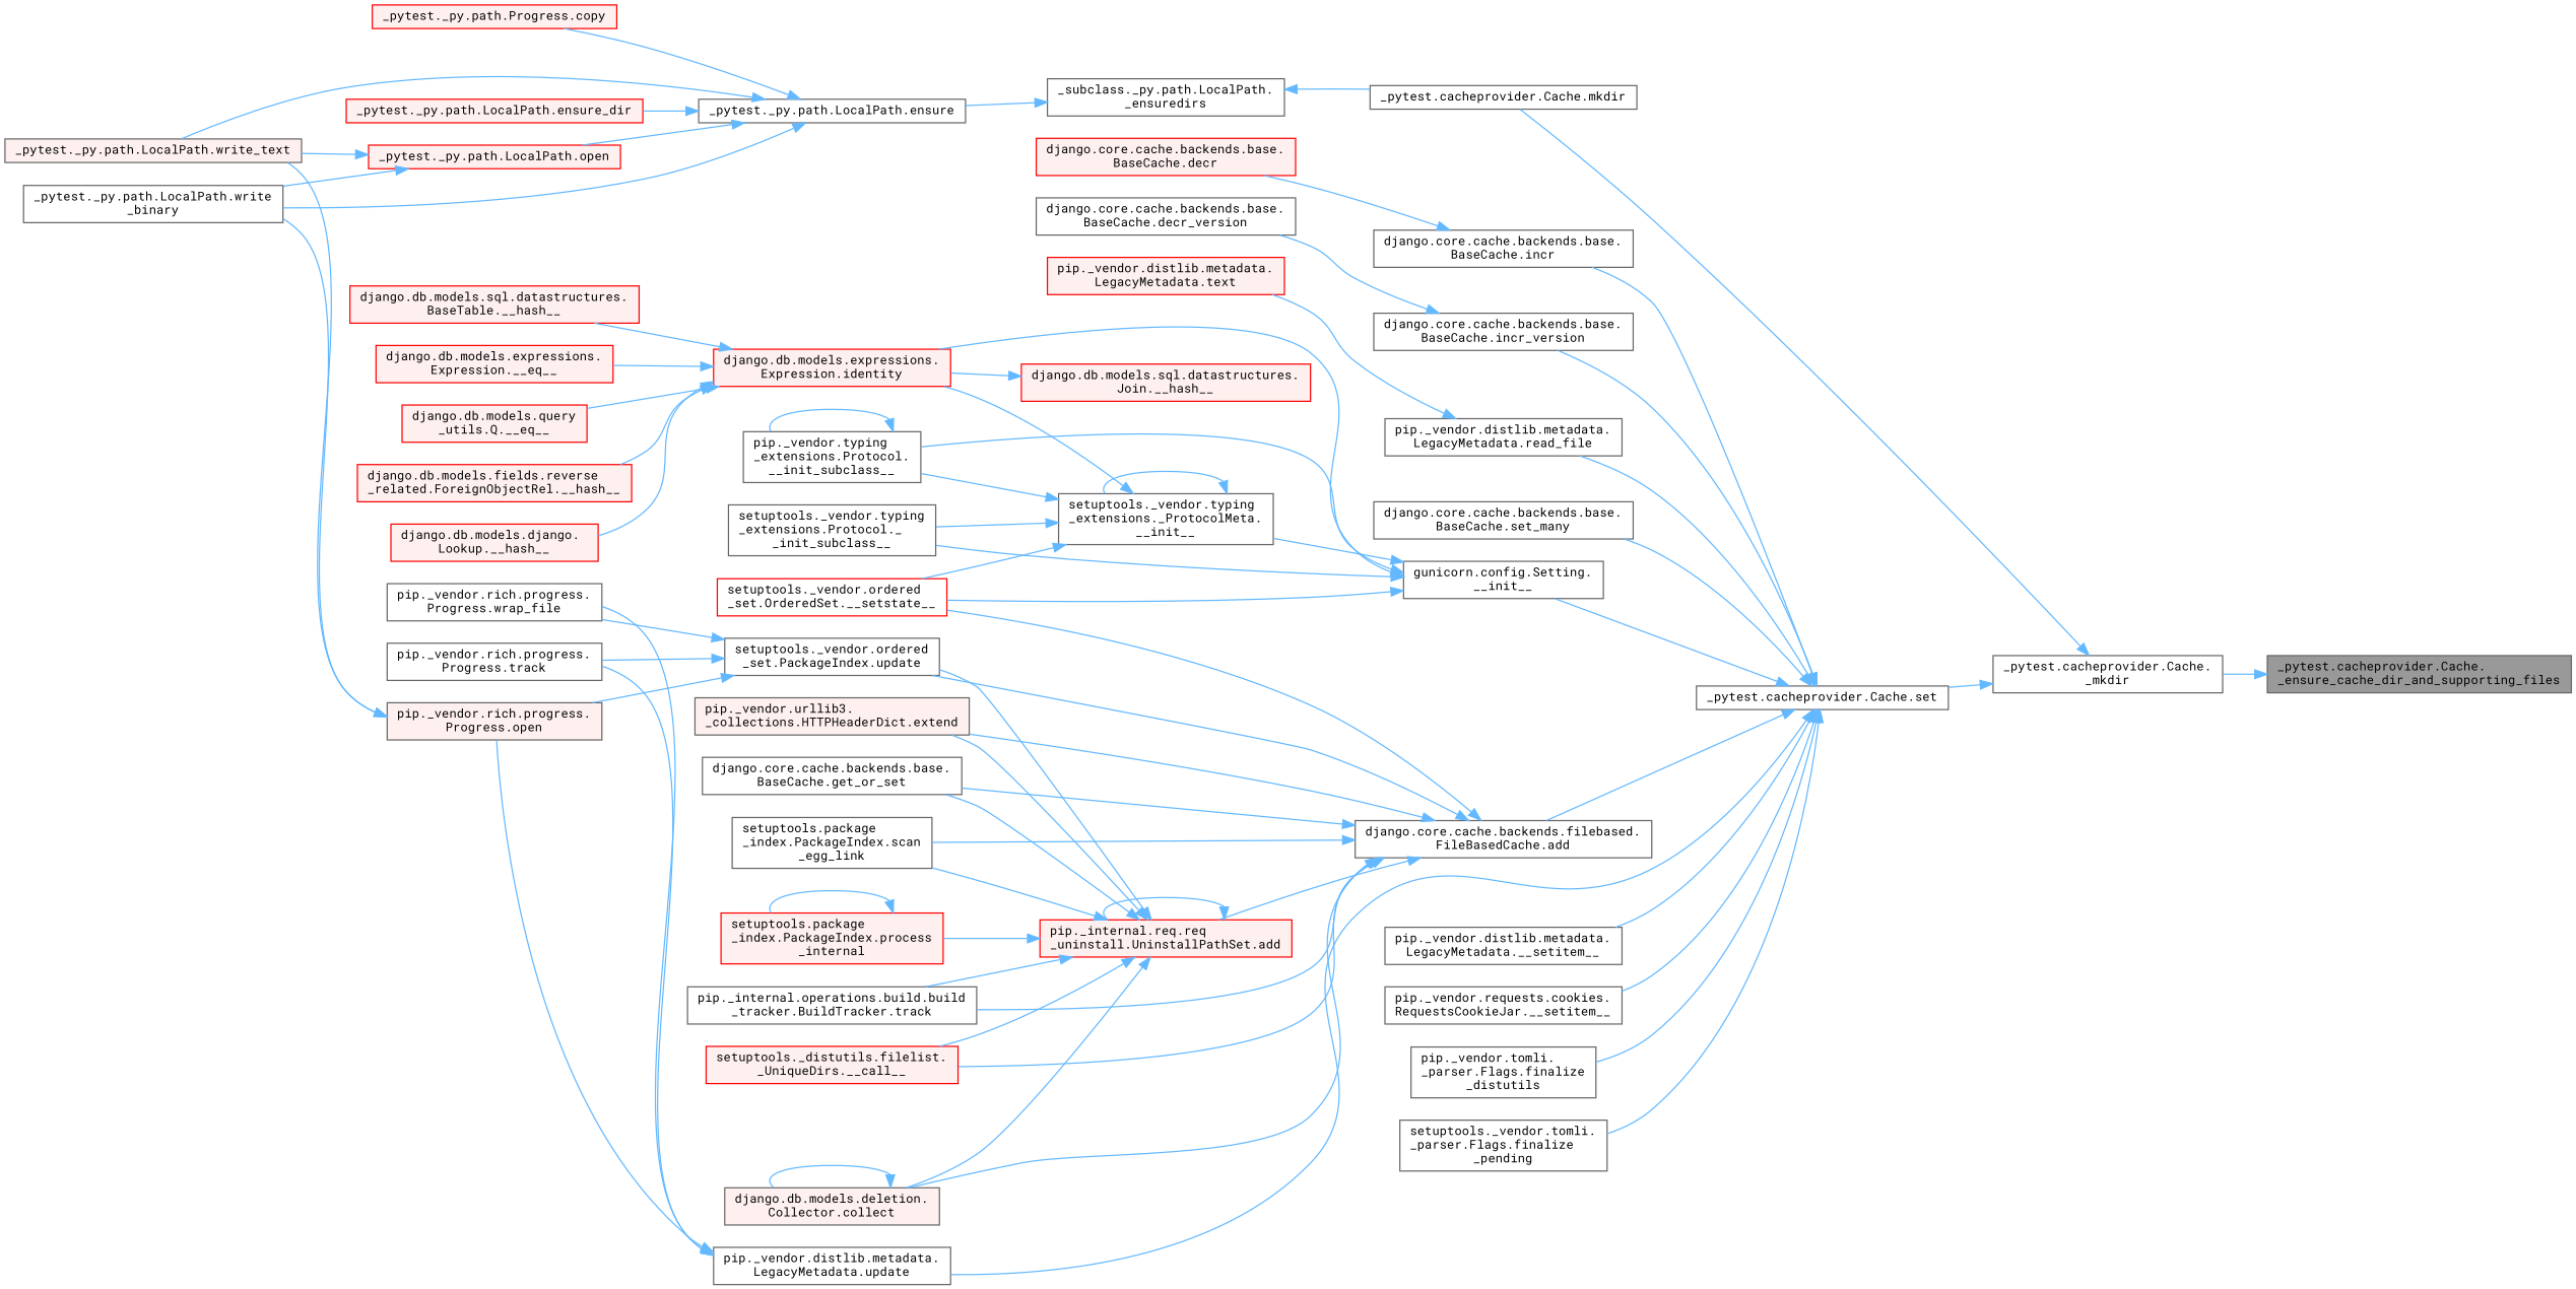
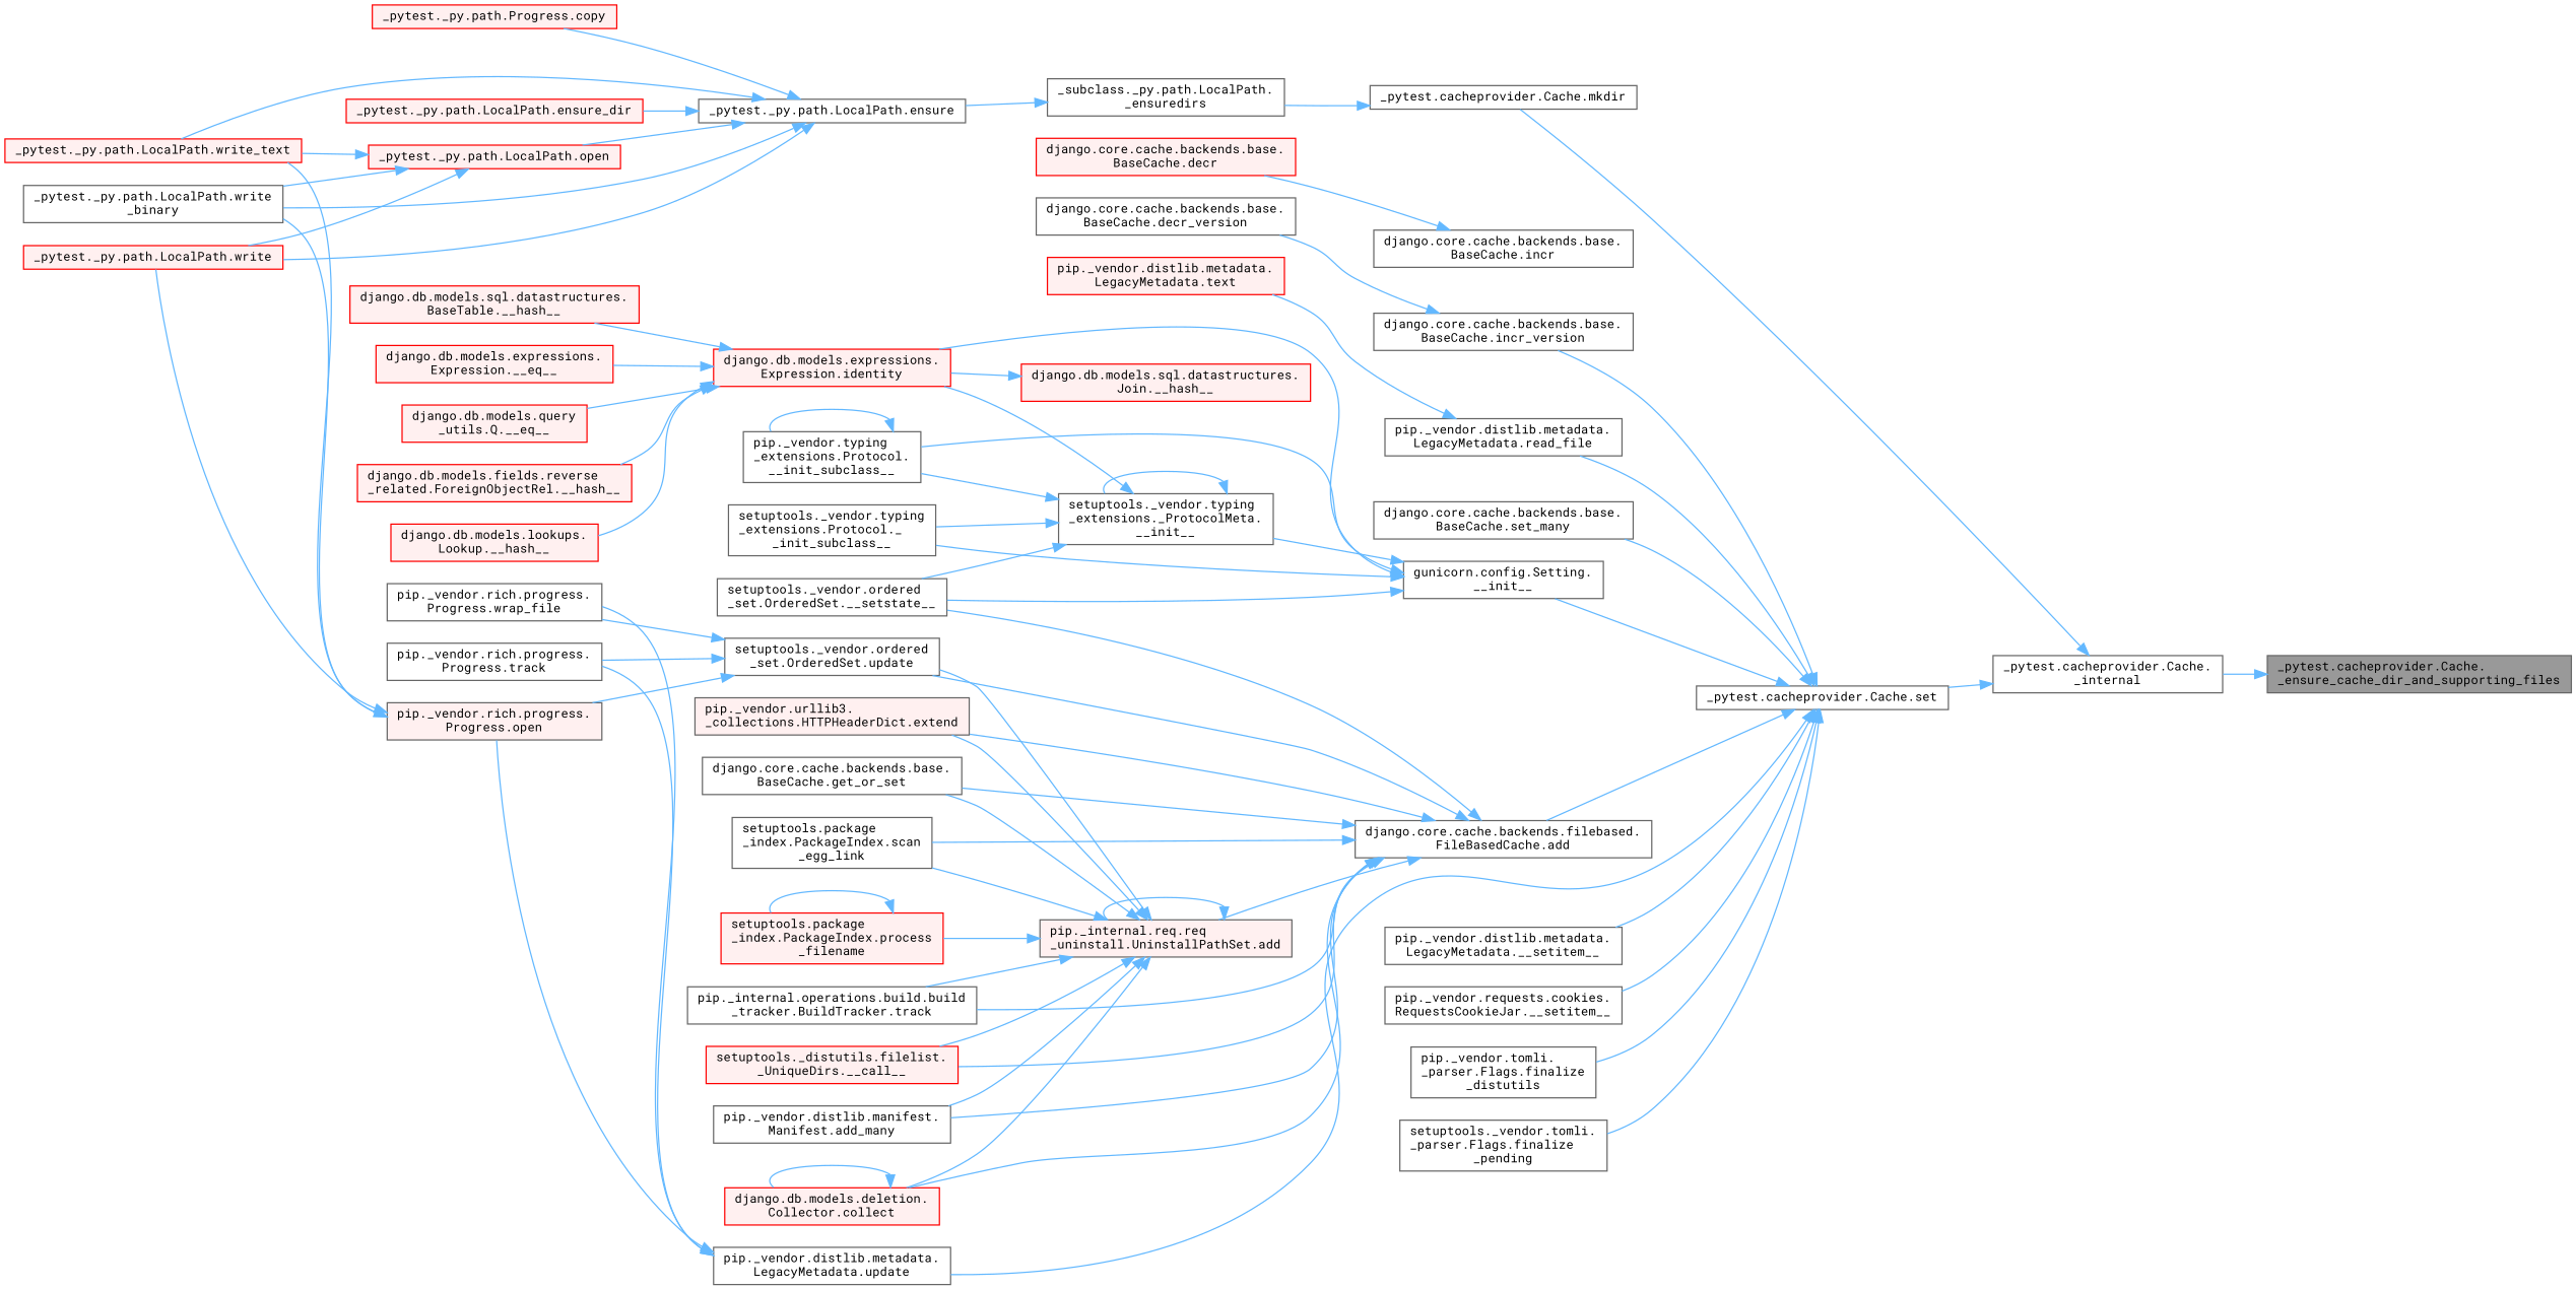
  digraph {
    fontname="Roboto Mono"
    rankdir=RL
    node [color=grey40 fillcolor=white fontname="Roboto Mono" fontsize=10 shape=box style=filled]
    edge [color=steelblue1 dir=back fontname="Roboto Mono" fontsize=10 labelfontname=Helvetica labelfontsize=10 style=solid]
    n1 [color=gray40 fillcolor=grey60 fontcolor=black height=0.2 label="_pytest.cacheprovider.Cache.\l_ensure_cache_dir_and_supporting_files" width=0.4]
-   n2 [height=0.2 label="_pytest.cacheprovider.Cache.\l_mkdir" width=0.4]
+   n2 [height=0.2 label="_pytest.cacheprovider.Cache.\l_internal" width=0.4]
    n3 [height=0.2 label="_pytest.cacheprovider.Cache.mkdir" width=0.4]
    n4 [height=0.2 label="_pytest.cacheprovider.Cache.set" width=0.4]
    n5 [height=0.2 label="_subclass._py.path.LocalPath.\l_ensuredirs" width=0.4]
    n6 [height=0.2 label="gunicorn.config.Setting.\l__init__" width=0.4]
    n7 [height=0.2 label="pip._vendor.distlib.metadata.\lLegacyMetadata.__setitem__" width=0.4]
    n8 [height=0.2 label="pip._vendor.requests.cookies.\lRequestsCookieJar.__setitem__" width=0.4]
    n9 [height=0.2 label="django.core.cache.backends.filebased.\lFileBasedCache.add" width=0.4]
    n10 [height=0.2 label="pip._vendor.tomli.\l_parser.Flags.finalize\l_distutils" width=0.4]
    n11 [height=0.2 label="setuptools._vendor.tomli.\l_parser.Flags.finalize\l_pending" width=0.4]
    n12 [height=0.2 label="django.core.cache.backends.base.\lBaseCache.incr" width=0.4]
    n13 [height=0.2 label="django.core.cache.backends.base.\lBaseCache.incr_version" width=0.4]
    n14 [height=0.2 label="pip._vendor.distlib.metadata.\lLegacyMetadata.read_file" width=0.4]
    n15 [height=0.2 label="django.core.cache.backends.base.\lBaseCache.set_many" width=0.4]
    n16 [height=0.2 label="pip._vendor.distlib.metadata.\lLegacyMetadata.update" width=0.4]
    n17 [height=0.2 label="_pytest._py.path.LocalPath.ensure" width=0.4]
    n18 [color=red fillcolor="#FFF0F0" height=0.2 label="_pytest._py.path.Progress.copy" width=0.4]
    n19 [color=red fillcolor="#FFF0F0" height=0.2 label="_pytest._py.path.LocalPath.ensure_dir" width=0.4]
    n20 [color=red fillcolor="#FFF0F0" height=0.2 label="_pytest._py.path.LocalPath.open" width=0.4]
+   n21 [color=red fillcolor="#FFF0F0" height=0.2 label="_pytest._py.path.LocalPath.write" width=0.4]
    n22 [height=0.2 label="_pytest._py.path.LocalPath.write\l_binary" width=0.4]
-   n23 [fillcolor="#FFF0F0" height=0.2 label="_pytest._py.path.LocalPath.write_text" width=0.4]
+   n23 [color=red fillcolor="#FFF0F0" height=0.2 label="_pytest._py.path.LocalPath.write_text" width=0.4]
    n24 [height=0.2 label="setuptools._vendor.typing\l_extensions._ProtocolMeta.\l__init__" width=0.4]
    n25 [height=0.2 label="pip._vendor.typing\l_extensions.Protocol.\l__init_subclass__" width=0.4]
    n26 [height=0.2 label="setuptools._vendor.typing\l_extensions.Protocol._\l_init_subclass__" width=0.4]
-   n27 [color=red height=0.2 label="setuptools._vendor.ordered\l_set.OrderedSet.__setstate__" width=0.4]
+   n27 [height=0.2 label="setuptools._vendor.ordered\l_set.OrderedSet.__setstate__" width=0.4]
    n28 [color=red fillcolor="#FFF0F0" height=0.2 label="django.db.models.expressions.\lExpression.identity" width=0.4]
    n29 [color=red fillcolor="#FFF0F0" height=0.2 label="setuptools._distutils.filelist.\l_UniqueDirs.__call__" width=0.4]
-   n30 [color=red fillcolor="#FFF0F0" height=0.2 label="pip._internal.req.req\l_uninstall.UninstallPathSet.add" width=0.4]
-   n32 [fillcolor="#FFF0F0" height=0.2 label="django.db.models.deletion.\lCollector.collect" width=0.4]
+   n30 [fillcolor="#FFF0F0" height=0.2 label="pip._internal.req.req\l_uninstall.UninstallPathSet.add" width=0.4]
+   n31 [height=0.2 label="pip._vendor.distlib.manifest.\lManifest.add_many" width=0.4]
+   n32 [color=red fillcolor="#FFF0F0" height=0.2 label="django.db.models.deletion.\lCollector.collect" width=0.4]
    n33 [fillcolor="#FFF0F0" height=0.2 label="pip._vendor.urllib3.\l_collections.HTTPHeaderDict.extend" width=0.4]
    n34 [height=0.2 label="django.core.cache.backends.base.\lBaseCache.get_or_set" width=0.4]
    n35 [height=0.2 label="setuptools.package\l_index.PackageIndex.scan\l_egg_link" width=0.4]
    n36 [height=0.2 label="pip._internal.operations.build.build\l_tracker.BuildTracker.track" width=0.4]
-   n37 [height=0.2 label="setuptools._vendor.ordered\l_set.PackageIndex.update" width=0.4]
+   n37 [height=0.2 label="setuptools._vendor.ordered\l_set.OrderedSet.update" width=0.4]
    n38 [color=red fillcolor="#FFF0F0" height=0.2 label="django.core.cache.backends.base.\lBaseCache.decr" width=0.4]
    n39 [height=0.2 label="django.core.cache.backends.base.\lBaseCache.decr_version" width=0.4]
    n40 [color=red fillcolor="#FFF0F0" height=0.2 label="pip._vendor.distlib.metadata.\lLegacyMetadata.text" width=0.4]
    n41 [fillcolor="#FFF0F0" height=0.2 label="pip._vendor.rich.progress.\lProgress.open" width=0.4]
    n42 [height=0.2 label="pip._vendor.rich.progress.\lProgress.track" width=0.4]
    n43 [height=0.2 label="pip._vendor.rich.progress.\lProgress.wrap_file" width=0.4]
    n44 [color=red fillcolor="#FFF0F0" height=0.2 label="django.db.models.expressions.\lExpression.__eq__" width=0.4]
    n45 [color=red fillcolor="#FFF0F0" height=0.2 label="django.db.models.query\l_utils.Q.__eq__" width=0.4]
    n46 [color=red fillcolor="#FFF0F0" height=0.2 label="django.db.models.fields.reverse\l_related.ForeignObjectRel.__hash__" width=0.4]
-   n47 [color=red fillcolor="#FFF0F0" height=0.2 label="django.db.models.django.\lLookup.__hash__" width=0.4]
+   n47 [color=red fillcolor="#FFF0F0" height=0.2 label="django.db.models.lookups.\lLookup.__hash__" width=0.4]
    n48 [color=red fillcolor="#FFF0F0" height=0.2 label="django.db.models.sql.datastructures.\lBaseTable.__hash__" width=0.4]
    n49 [color=red fillcolor="#FFF0F0" height=0.2 label="django.db.models.sql.datastructures.\lJoin.__hash__" width=0.4]
-   n50 [color=red fillcolor="#FFF0F0" height=0.2 label="setuptools.package\l_index.PackageIndex.process\l_internal" width=0.4]
+   n50 [color=red fillcolor="#FFF0F0" height=0.2 label="setuptools.package\l_index.PackageIndex.process\l_filename" width=0.4]
    n1 -> n2
    n2 -> n3
    n2 -> n4
-   n5 -> n3
+   n3 -> n5
    n4 -> n6
    n4 -> n7
    n4 -> n8
    n4 -> n9
    n4 -> n10
    n4 -> n11
-   n4 -> n12
    n4 -> n13
    n4 -> n14
    n4 -> n15
    n4 -> n16
    n5 -> n17
    n6 -> n24
    n6 -> n25
    n6 -> n26
    n6 -> n27
    n6 -> n28
    n9 -> n27
    n9 -> n29
    n9 -> n30
+   n9 -> n31
    n9 -> n32
    n9 -> n33
    n9 -> n34
    n9 -> n35
    n9 -> n36
    n9 -> n37
    n12 -> n38
    n13 -> n39
    n14 -> n40
    n16 -> n41
    n16 -> n42
    n16 -> n43
    n17 -> n18
    n17 -> n19
    n17 -> n20
+   n17 -> n21
    n17 -> n22
    n17 -> n23
+   n20 -> n21
    n20 -> n22
    n20 -> n23
    n24 -> n24
    n24 -> n25
    n24 -> n26
    n24 -> n27
    n24 -> n28
    n25 -> n25
    n28 -> n44
    n28 -> n45
    n28 -> n46
    n28 -> n47
    n28 -> n48
    n30 -> n29
    n30 -> n30
+   n30 -> n31
    n30 -> n32
    n30 -> n33
    n30 -> n34
    n30 -> n35
    n30 -> n36
    n30 -> n37
    n30 -> n50
    n32 -> n32
    n37 -> n41
    n37 -> n42
    n37 -> n43
+   n41 -> n21
    n41 -> n22
    n41 -> n23
    n49 -> n28
    n50 -> n50
  }
